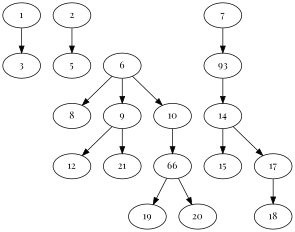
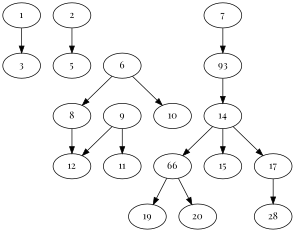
  digraph {
    fontname="Playfair Display"
    node [alpha=0.11 fontname="Playfair Display"]
    edge [fontname="Playfair Display"]
    1 [alpha=0.06 expect_size=5873664]
    3 [expect_size=50624512]
    2 [alpha=0.19 expect_size=29977600]
    5 [alpha=0.14 expect_size=13433856]
    6 [expect_size=50301952]
    8 [alpha=0.16 expect_size=23317504]
    9 [alpha=0.14 expect_size=50737152]
    10 [alpha=0.05 expect_size=34958336]
    7 [alpha=0.12 expect_size=22551552]
    n10 [alpha=0.14 expect_size=23712768 label=93]
    12 [alpha=0.04 expect_size=26328064]
-   11 [alpha=0.16 expect_size=12712960 label=21]
+   11 [alpha=0.16 expect_size=12712960]
    14 [alpha=0.02 expect_size=50727936]
    15 [expect_size=49217536]
    n15 [alpha=0.07 expect_size=35261440 label=66]
    17 [alpha=0.13 expect_size=15182848]
    19 [alpha=0.05 expect_size=34349056]
    20 [alpha=0.12 expect_size=19338240]
-   18 [alpha=0.19 expect_size=43859968]
+   18 [alpha=0.19 expect_size=43859968 label=28]
    1 -> 3
    2 -> 5
    6 -> 8
-   6 -> 9
    6 -> 10
+   8 -> 12
    9 -> 12
    9 -> 11
    7 -> n10
    n10 -> 14
    14 -> 15
-   10 -> n15
+   14 -> n15
    14 -> 17
    n15 -> 19
    n15 -> 20
    17 -> 18
  }
